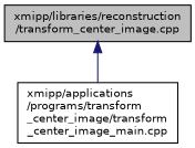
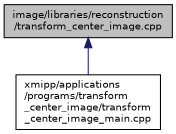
  digraph {
    node [color=black fontname=Helvetica fontsize=10 shape=record style=filled]
-   n1 [fillcolor=grey75 fontcolor=black height=0.2 label="xmipp/libraries/reconstruction\l/transform_center_image.cpp" width=0.4]
+   n1 [fillcolor=grey75 fontcolor=black height=0.2 label="image/libraries/reconstruction\l/transform_center_image.cpp" width=0.4]
    n2 [fillcolor=white height=0.2 label="xmipp/applications\l/programs/transform\l_center_image/transform\l_center_image_main.cpp" width=0.4]
    n1 -> n2 [color=midnightblue dir=back fontname=Helvetica fontsize=10 labelfontname=Helvetica labelfontsize=10 style=solid]
  }
